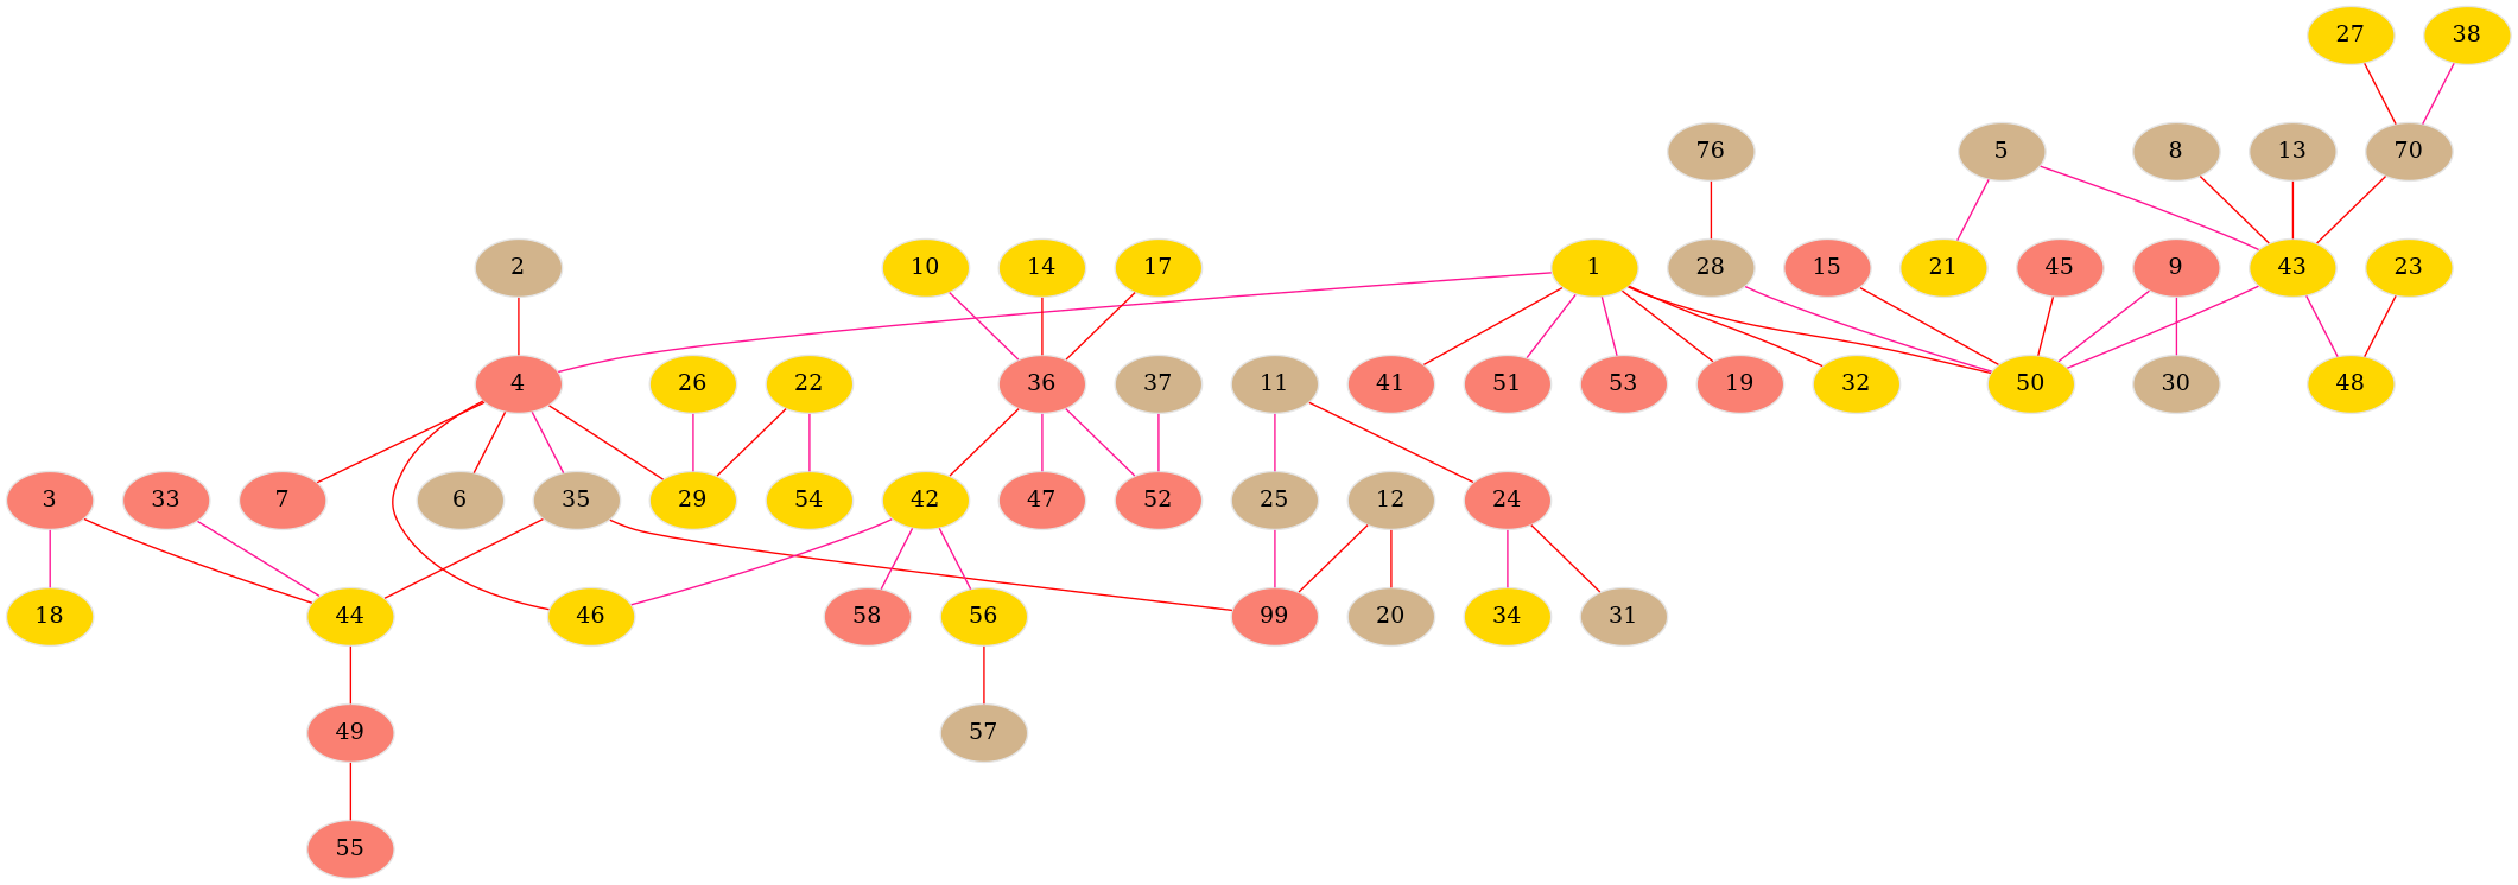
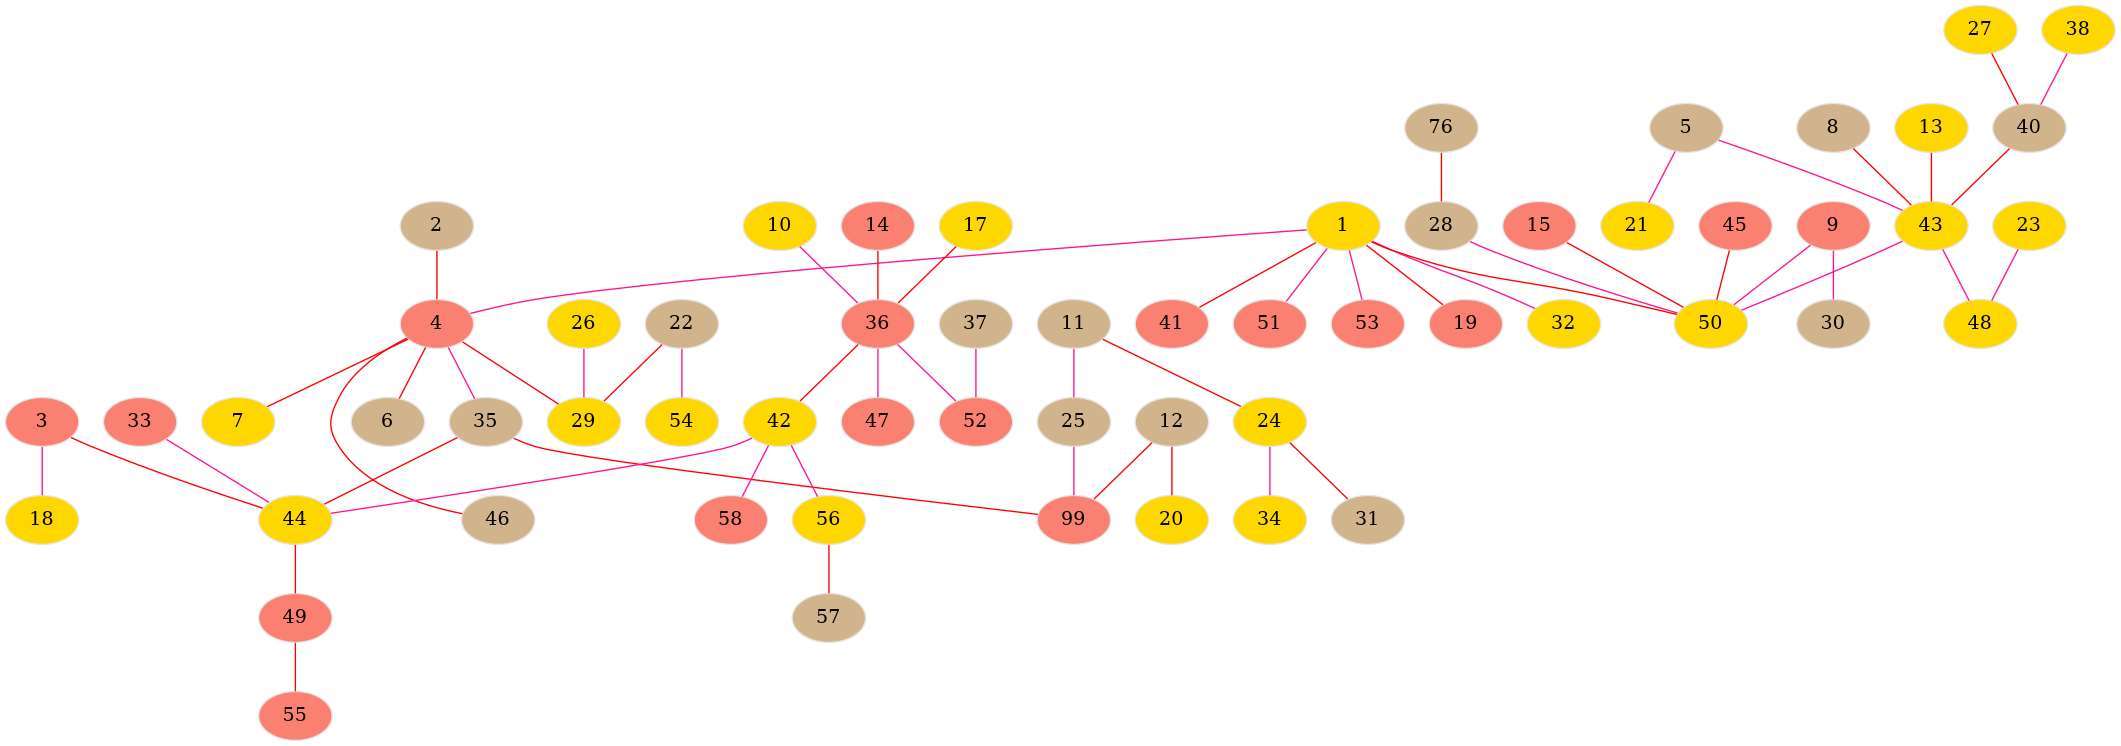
  graph {
    node [color=gray90 fillcolor=salmon style=filled]
    edge [color=red weight=1.0]
    1 [fillcolor=gold]
    4
    19
    32 [fillcolor=gold]
    41
    50 [fillcolor=gold]
    51
    53
    6 [fillcolor=tan]
-   7
+   7 [fillcolor=gold]
    29 [fillcolor=gold]
    35 [fillcolor=tan]
-   46 [fillcolor=gold]
+   46 [fillcolor=tan]
    2 [fillcolor=tan]
    18 [fillcolor=gold]
    3
    44 [fillcolor=gold]
    49
    n19 [label=99]
    5 [fillcolor=tan]
    21 [fillcolor=gold]
    43 [fillcolor=gold]
    48 [fillcolor=gold]
    8 [fillcolor=tan]
    9
    30 [fillcolor=tan]
    10 [fillcolor=gold]
    36
    42 [fillcolor=gold]
    47
    52
    11 [fillcolor=tan]
-   24
+   24 [fillcolor=gold]
    25 [fillcolor=tan]
    31 [fillcolor=tan]
    34 [fillcolor=gold]
    12 [fillcolor=tan]
-   20 [fillcolor=tan]
-   13 [fillcolor=tan]
-   14 [fillcolor=gold]
+   20 [fillcolor=gold]
+   13 [fillcolor=gold]
+   14
    15
    n42 [fillcolor=tan label=76]
    28 [fillcolor=tan]
    17 [fillcolor=gold]
-   22 [fillcolor=gold]
+   22 [fillcolor=tan]
    54 [fillcolor=gold]
    23 [fillcolor=gold]
    26 [fillcolor=gold]
    27 [fillcolor=gold]
-   40 [fillcolor=tan label=70]
+   40 [fillcolor=tan]
    33
    56 [fillcolor=gold]
    58
    37 [fillcolor=tan]
    38 [fillcolor=gold]
    57 [fillcolor=tan]
    55
    45
    1 -- 4 [color=deeppink]
    1 -- 19
-   1 -- 32
+   1 -- 32 [color=deeppink]
    1 -- 41
    1 -- 50
    1 -- 51 [color=deeppink]
    1 -- 53 [color=deeppink]
    4 -- 6
    4 -- 7
    4 -- 29
    4 -- 35 [color=deeppink]
    4 -- 46
    35 -- 44
    35 -- n19
    2 -- 4
    3 -- 18 [color=deeppink]
    3 -- 44
    44 -- 49
    49 -- 55
    5 -- 21 [color=deeppink]
    5 -- 43 [color=deeppink]
    43 -- 50 [color=deeppink]
    43 -- 48 [color=deeppink]
    8 -- 43
    9 -- 50 [color=deeppink]
    9 -- 30 [color=deeppink]
    10 -- 36 [color=deeppink]
    36 -- 42
    36 -- 47 [color=deeppink]
    36 -- 52 [color=deeppink]
-   42 -- 46 [color=deeppink]
+   42 -- 44 [color=deeppink]
    42 -- 56 [color=deeppink]
    42 -- 58 [color=deeppink]
    11 -- 24
    11 -- 25 [color=deeppink]
    24 -- 31
    24 -- 34 [color=deeppink]
    25 -- n19 [color=deeppink]
    12 -- n19
    12 -- 20
    13 -- 43
    14 -- 36
    15 -- 50
    n42 -- 28
    28 -- 50 [color=deeppink]
    17 -- 36
    22 -- 29
    22 -- 54 [color=deeppink]
-   23 -- 48
+   23 -- 48 [color=deeppink]
    26 -- 29 [color=deeppink]
    27 -- 40
    40 -- 43
    33 -- 44 [color=deeppink]
    56 -- 57
    37 -- 52 [color=deeppink]
    38 -- 40 [color=deeppink]
    45 -- 50
  }
